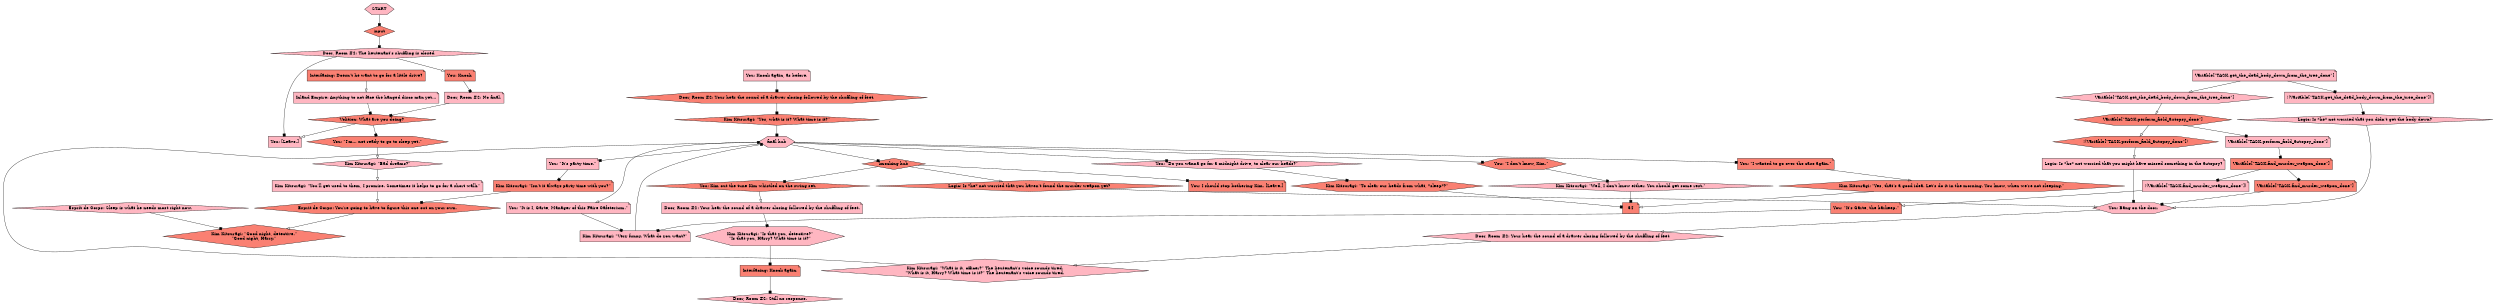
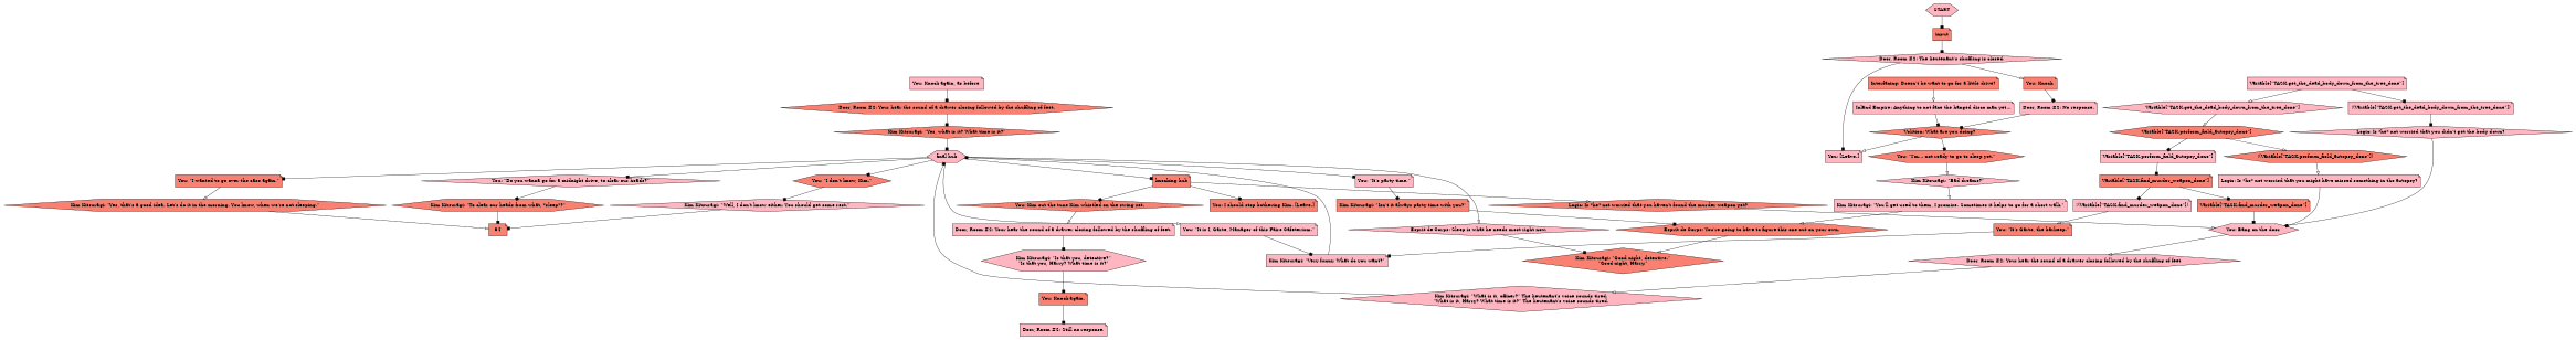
  digraph {
    node [fillcolor=lightpink shape=note style=filled]
    edge [arrowhead=box]
    n1 [label=START shape=hexagon]
-   n2 [fillcolor=salmon label=input shape=diamond]
+   n2 [fillcolor=salmon label=input]
    n3 [label="Door, Room #2: The lieutenant's shuffling is closed." shape=diamond]
    n4 [fillcolor=salmon label="You: Knock."]
    n5 [label="You: [Leave.]"]
    n6 [fillcolor=salmon label="Variable[\"TASK.find_murder_weapon_done\"]"]
    n7 [fillcolor=salmon label="Variable[\"TASK.find_murder_weapon_done\"]"]
    n8 [label="!(Variable[\"TASK.find_murder_weapon_done\"])"]
    n9 [label="You: Bang on the door." shape=hexagon]
    n10 [fillcolor=salmon label="You: \"It's Garte, the barkeep.\""]
    n11 [label="Door, Room #2: Your hear the sound of a drawer closing followed by the shuffling of feet." shape=hexagon]
    n12 [label="Kim Kitsuragi: \"Very funny. What do you want?\""]
    n13 [label="Kim Kitsuragi: \"What is it, officer?\" The lieutenant's voice sounds tired.\n\"What is it, Harry? What time is it?\" The lieutenant's voice sounds tired." shape=diamond]
    n14 [label="final hub" shape=hexagon]
    n15 [label="Variable[\"TASK.get_the_dead_body_down_from_the_tree_done\"]"]
    n16 [label="Variable[\"TASK.get_the_dead_body_down_from_the_tree_done\"]" shape=hexagon]
    n17 [label="!(Variable[\"TASK.get_the_dead_body_down_from_the_tree_done\"])"]
    n18 [fillcolor=salmon label="Variable[\"TASK.perform_field_autopsy_done\"]" shape=hexagon]
    n19 [label="Variable[\"TASK.perform_field_autopsy_done\"]"]
    n20 [fillcolor=salmon label="!(Variable[\"TASK.perform_field_autopsy_done\"])" shape=hexagon]
    n21 [label="Logic: Is *he* not worried that you might have missed something in the autopsy?"]
    n22 [label="Door, Room #2: Your hear the sound of a drawer closing followed by the shuffling of feet."]
    n23 [label="Kim Kitsuragi: \"Is that you, detective?\"\n\"Is that you, Harry? What time is it?\"" shape=hexagon]
-   n24 [fillcolor=salmon label="Interfacing: Knock again."]
+   n24 [fillcolor=salmon label="You: Knock again."]
    n25 [label="You: \"Do you wanna go for a midnight drive, to clear our heads?\"" shape=diamond]
    n26 [fillcolor=salmon label="Kim Kitsuragi: \"To clear our heads from what, *sleep*?\"" shape=hexagon]
    54 [fillcolor=salmon]
    n28 [label="You: \"It's party time.\""]
    n29 [fillcolor=salmon label="You: \"I don't know, Kim.\"" shape=hexagon]
    n30 [fillcolor=salmon label="You: \"I wanted to go over the case again.\""]
-   n31 [fillcolor=salmon label="knocking hub" shape=diamond]
+   n31 [fillcolor=salmon label="knocking hub"]
    n32 [label="You: \"It is I, Garte, Manager of this Faire Cafeterium.\""]
    n33 [label="Esprit de Corps: Sleep is what he needs most right now." shape=diamond]
    n34 [fillcolor=salmon label="Kim Kitsuragi: \"Isn't it always party time with you?\""]
    n35 [fillcolor=salmon label="Esprit de Corps: You're going to have to figure this one out on your own." shape=hexagon]
    n36 [fillcolor=salmon label="Kim Kitsuragi: \"Good night, detective.\"\n\"Good night, Harry.\"" shape=diamond]
    n37 [label="Inland Empire: Anything to not face the hanged disco man yet..."]
    n38 [fillcolor=salmon label="Volition: What are you doing?" shape=diamond]
    n39 [fillcolor=salmon label="You: \"I'm... not ready to go to sleep yet.\"" shape=hexagon]
    n40 [label="Kim Kitsuragi: \"Well, I don't know either. You should get some rest.\"" shape=diamond]
    n41 [fillcolor=salmon label="Kim Kitsuragi: \"Yes, that's a good idea. Let's do it in the morning. You know, when we're not sleeping.\"" shape=hexagon]
    n42 [fillcolor=salmon label="You: I should stop bothering Kim. [Leave.]"]
    n43 [fillcolor=salmon label="You: Kim out the tune Kim whistled on the swing set." shape=diamond]
    n44 [fillcolor=salmon label="Logic: Is *he* not worried that you haven't found the murder weapon yet?" shape=diamond]
    n45 [label="Kim Kitsuragi: \"Bad dreams?\"" shape=diamond]
    n46 [label="Kim Kitsuragi: \"You'll get used to them, I promise. Sometimes it helps to go for a short walk.\""]
    n47 [label="Logic: Is *he* not worried that you didn't get the body down?" shape=diamond]
-   n48 [label="Door, Room #2: No final."]
-   n49 [label="Door, Room #2: Still no response." shape=diamond]
+   n48 [label="Door, Room #2: No response."]
+   n49 [label="Door, Room #2: Still no response."]
    n50 [fillcolor=salmon label="Door, Room #2: Your hear the sound of a drawer closing followed by the shuffling of feet." shape=hexagon]
    n51 [fillcolor=salmon label="Kim Kitsuragi: \"Yes, what is it? What time is it?\"" shape=diamond]
    n52 [fillcolor=salmon label="Interfacing: Doesn't he want to go for a little drive?"]
    n53 [label="You: Knock again, as before."]
    n1 -> n2
    n2 -> n3
    n3 -> n4 [arrowhead=onormal]
    n3 -> n5
    n4 -> n48
    n6 -> n7
    n6 -> n8
    n7 -> n9
    n8 -> n10 [arrowhead=onormal]
    n9 -> n11 [arrowhead=onormal]
    n10 -> n12
    n11 -> n13 [arrowhead=onormal]
    n12 -> n14
    n13 -> n14
    n14 -> n25
    n14 -> n28
    n14 -> n29
    n14 -> n30
    n14 -> n31
    n14 -> n32 [arrowhead=onormal]
+   n14 -> n33 [arrowhead=onormal]
    n15 -> n16 [arrowhead=onormal]
    n15 -> n17
    n16 -> n18 [arrowhead=onormal]
    n17 -> n47
    n18 -> n19
    n18 -> n20 [arrowhead=onormal]
    n19 -> n6
    n20 -> n21 [arrowhead=onormal]
    n21 -> n9
    n22 -> n23
    n23 -> n24
    n24 -> n49
    n25 -> n26
    n26 -> 54
    n28 -> n34
    n29 -> n40
    n30 -> n41 [arrowhead=onormal]
    n31 -> n42
    n31 -> n43
    n31 -> n44 [arrowhead=onormal]
    n32 -> n12
    n33 -> n36
    n34 -> n35
    n35 -> n36 [arrowhead=onormal]
    n37 -> n38
    n38 -> n5 [arrowhead=onormal]
    n38 -> n39
    n39 -> n45 [arrowhead=onormal]
    n40 -> 54
    n41 -> 54 [arrowhead=onormal]
    n43 -> n22 [arrowhead=onormal]
    n44 -> n9 [arrowhead=onormal]
    n45 -> n46 [arrowhead=onormal]
    n46 -> n35 [arrowhead=onormal]
    n47 -> n9 [arrowhead=onormal]
    n48 -> n38
    n50 -> n51
    n51 -> n14
    n52 -> n37 [arrowhead=onormal]
    n53 -> n50
  }
